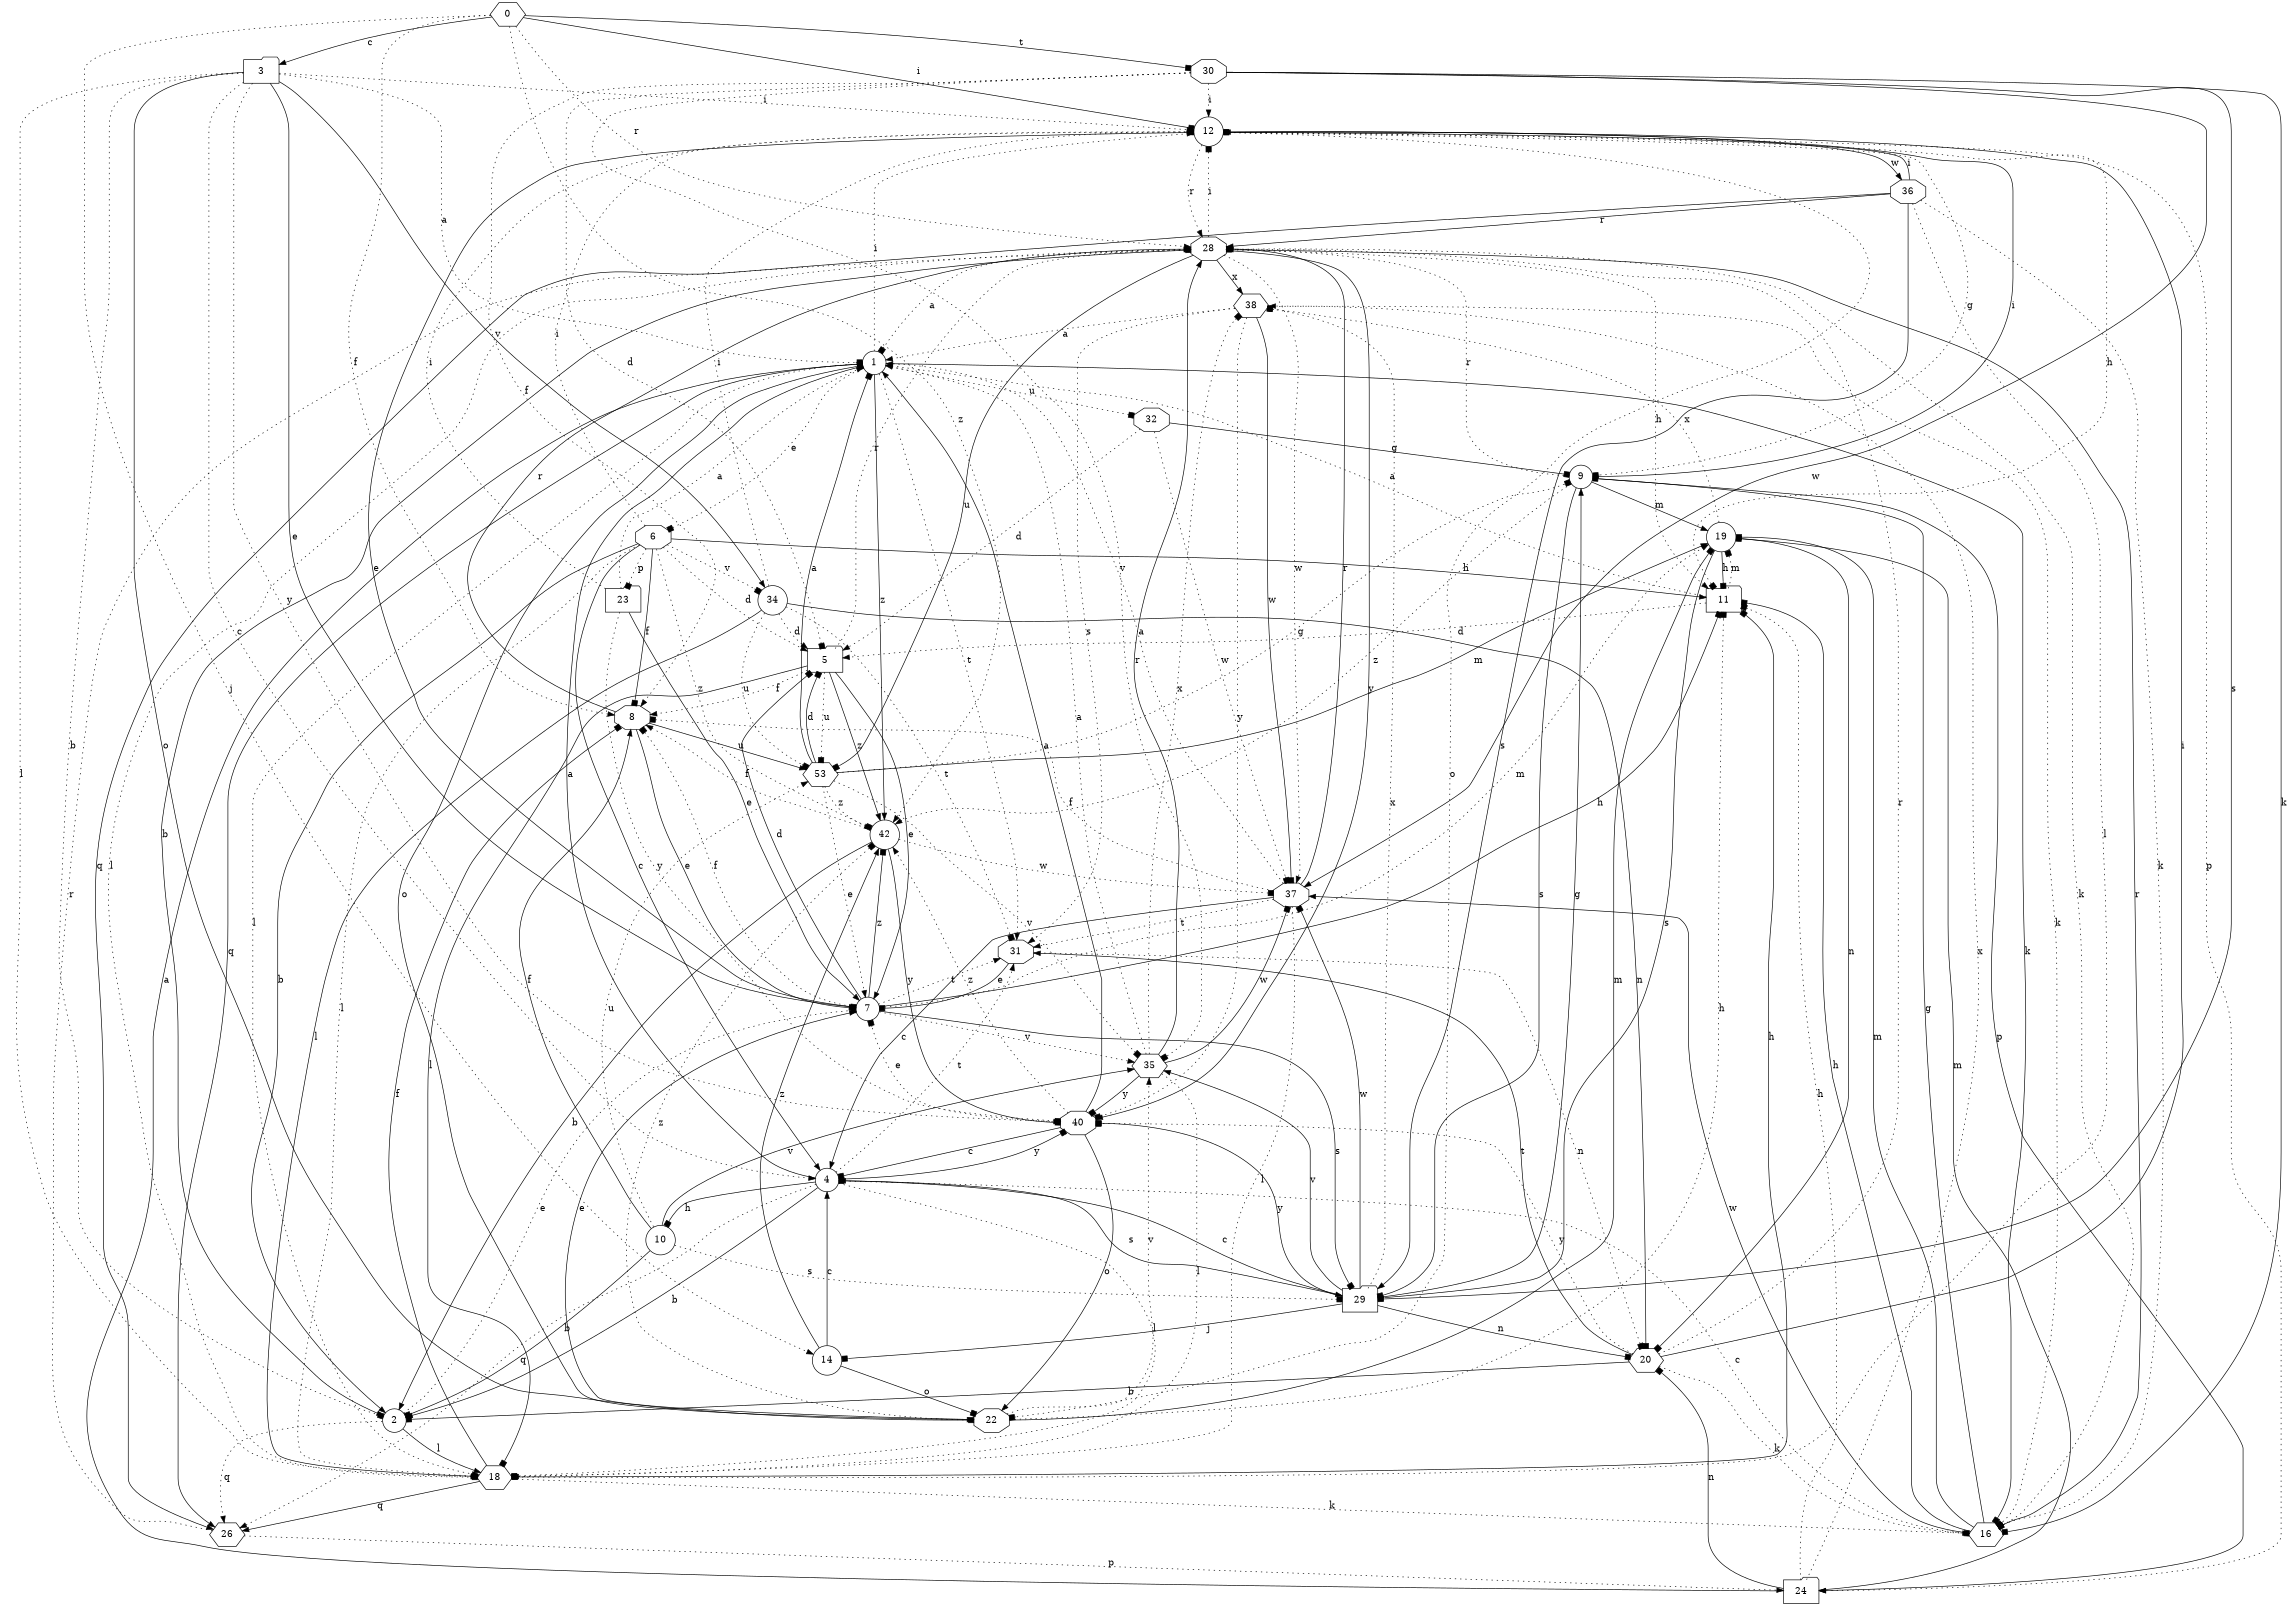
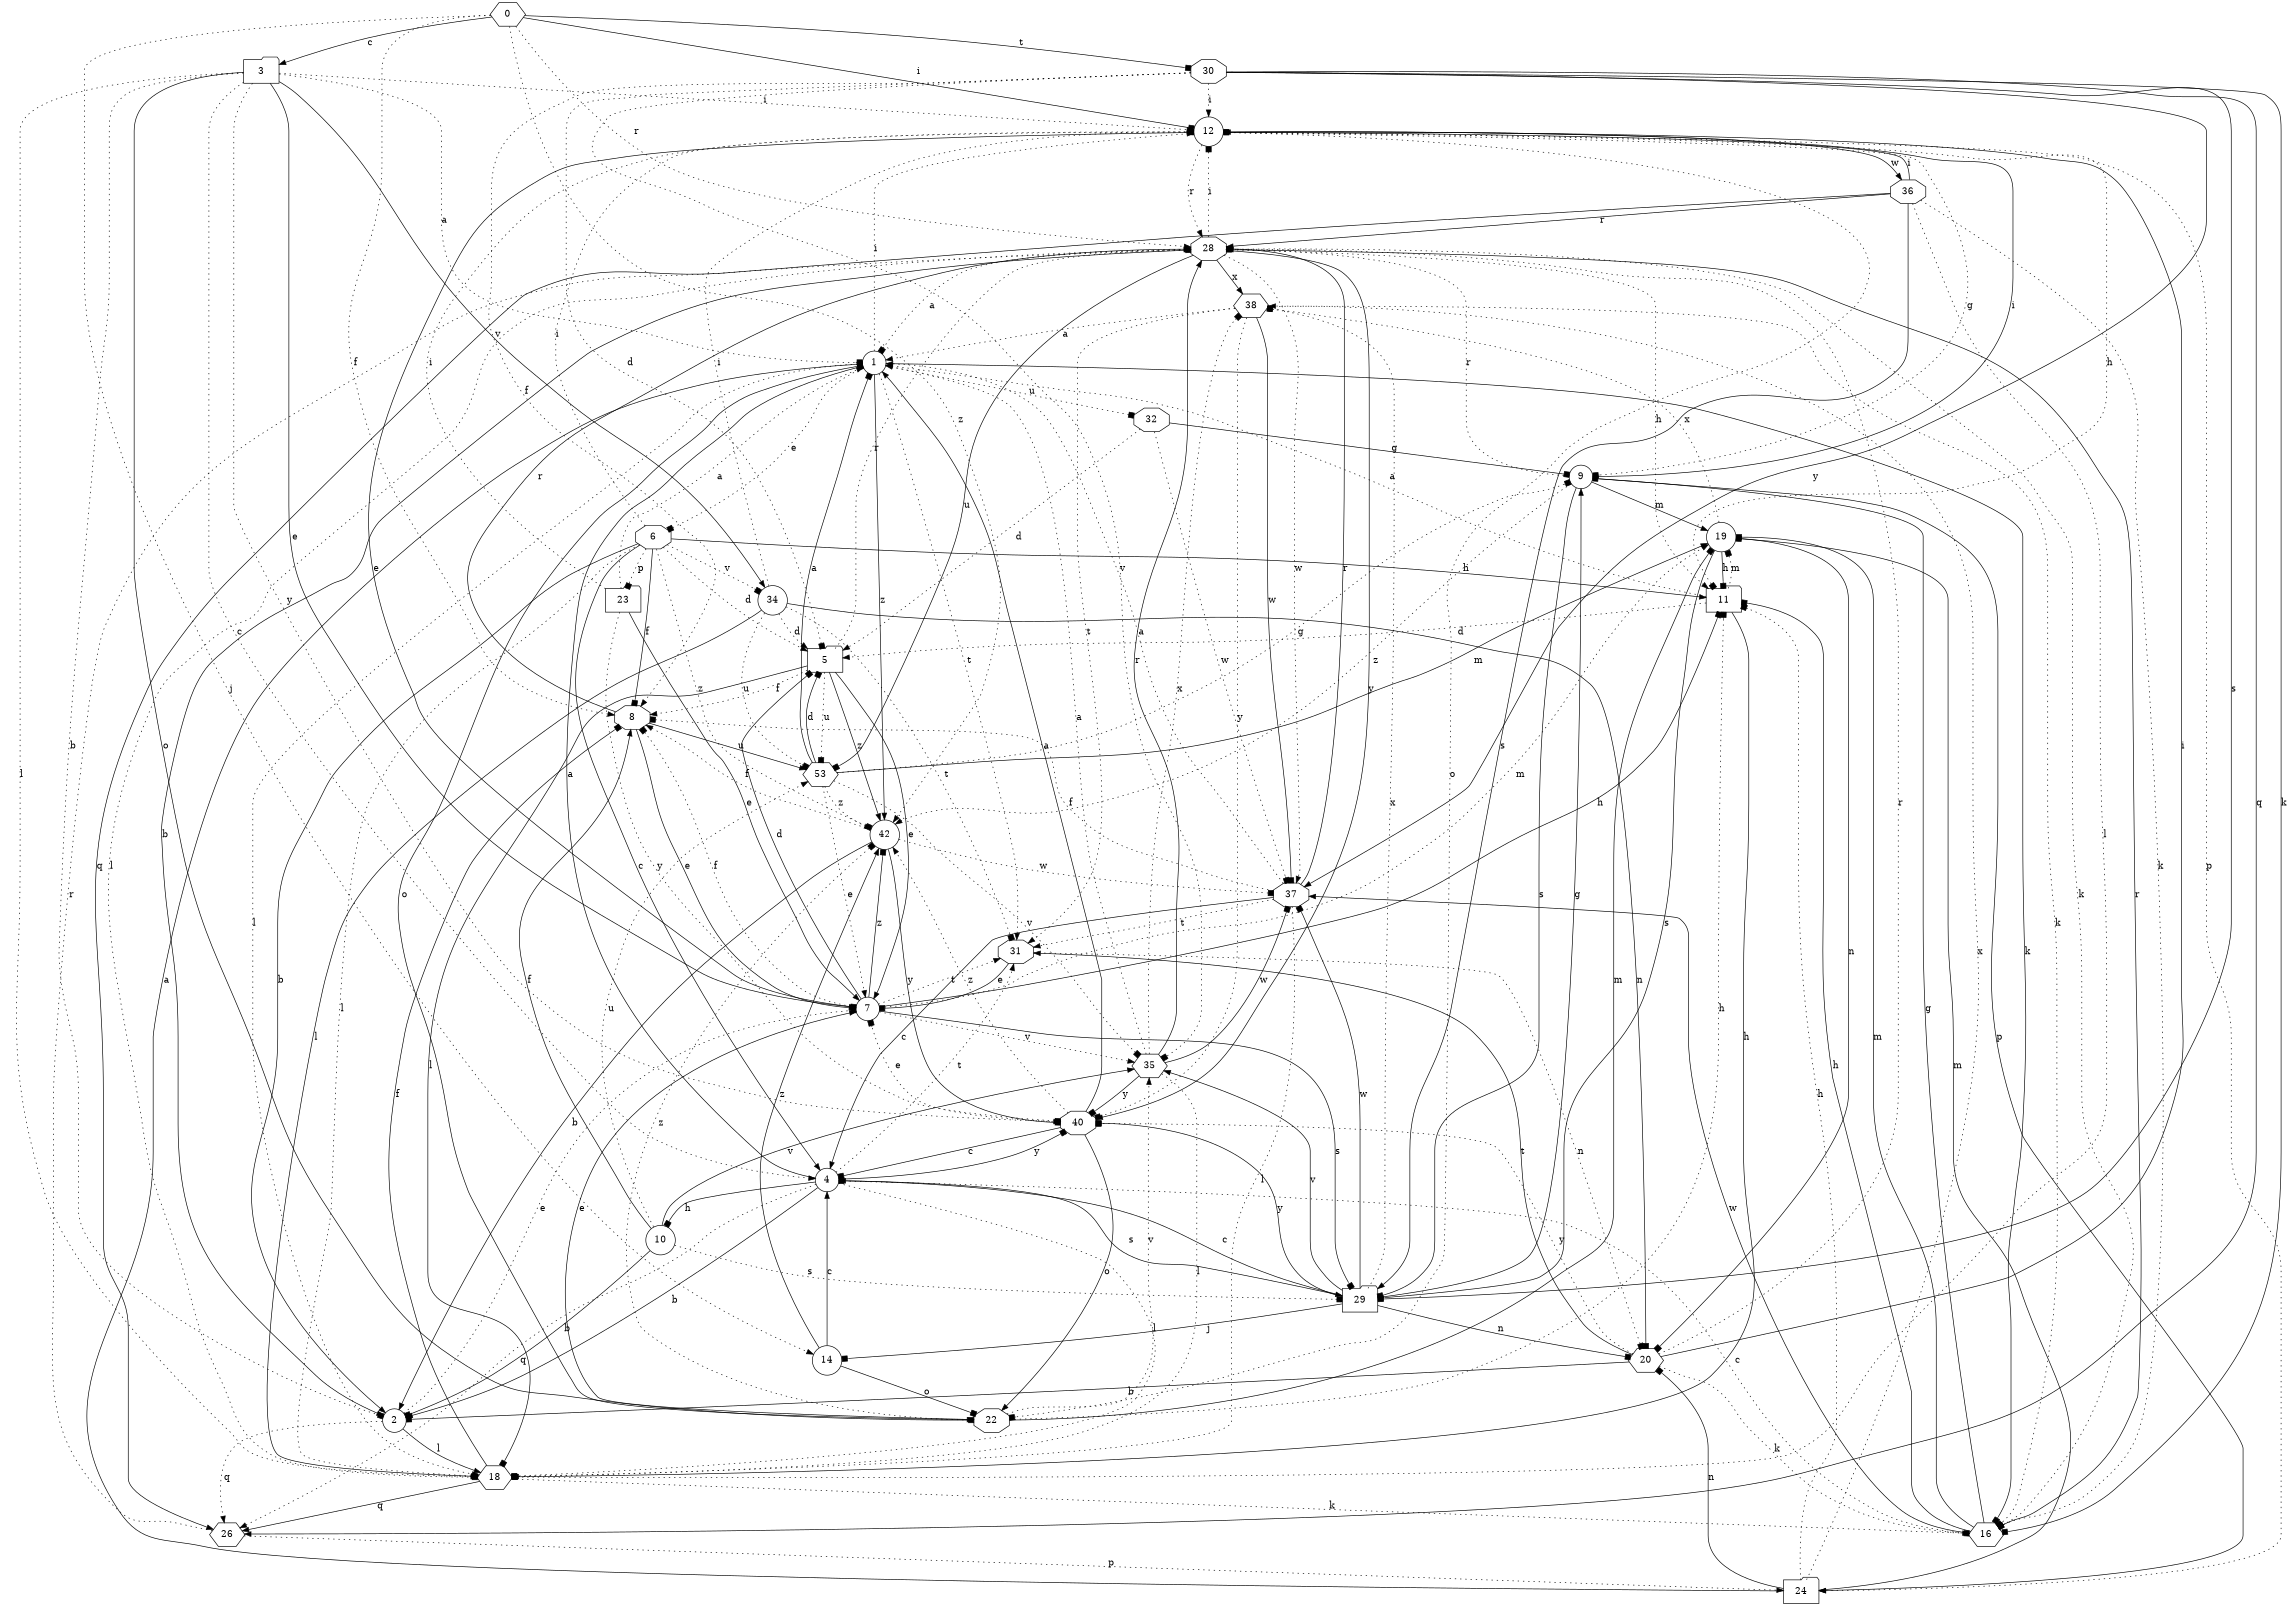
  strict digraph {
    node [shape=circle]
    edge [arrowhead=box style=dotted]
    0 [shape=hexagon]
    3 [shape=folder]
    8 [shape=octagon]
    12
    14
    28 [shape=octagon]
    30 [shape=octagon]
    42
    1
    18 [shape=hexagon]
    22 [shape=octagon]
    2
    7
    4
    34
    40 [shape=octagon]
    n17 [label=53 shape=hexagon]
    11 [shape=folder]
    9
    24 [shape=folder]
    36 [shape=octagon]
    16 [shape=hexagon]
    37 [shape=octagon]
    38 [shape=hexagon]
    26 [shape=hexagon]
    29 [shape=folder]
    5 [shape=folder]
    35 [shape=hexagon]
    6 [shape=octagon]
    31 [shape=octagon]
    32 [shape=octagon]
    23 [shape=folder]
    19
    20 [shape=hexagon]
    10
    0 -> 3 [arrowhead=normal label=c style=solid]
    0 -> 8 [arrowhead=normal label=f]
    0 -> 12 [label=i style=solid]
    0 -> 14 [arrowhead=normal label=j]
    0 -> 28 [arrowhead=normal label=r]
    0 -> 30 [label=t style=solid]
    0 -> 42 [arrowhead=normal label=z]
    3 -> 12 [arrowhead=normal label=i]
    3 -> 1 [label=a]
    3 -> 18 [arrowhead=normal label=l]
    3 -> 22 [label=o style=solid]
    3 -> 2 [label=b]
    3 -> 7 [arrowhead=normal label=e style=solid]
    3 -> 4 [arrowhead=normal label=c]
    3 -> 34 [arrowhead=normal label=v style=solid]
    3 -> 40 [arrowhead=normal label=y]
    8 -> 28 [arrowhead=normal label=r style=solid]
    8 -> 7 [arrowhead=normal label=e style=solid]
    8 -> n17 [arrowhead=normal label=u style=solid]
    12 -> 28 [arrowhead=normal label=r]
    12 -> 22 [label=o]
    12 -> 7 [label=e style=solid]
    12 -> 11 [label=h]
    12 -> 9 [label=g]
    12 -> 24 [arrowhead=normal label=p]
    12 -> 36 [arrowhead=normal label=w style=solid]
    14 -> 42 [arrowhead=normal label=z style=solid]
    14 -> 22 [label=o style=solid]
    14 -> 4 [arrowhead=normal label=c style=solid]
    28 -> 12 [label=i]
    28 -> 1 [label=a]
    28 -> 18 [label=l]
    28 -> 2 [arrowhead=normal label=b style=solid]
    28 -> 40 [arrowhead=normal label=y style=solid]
    28 -> n17 [label=u style=solid]
    28 -> 11 [arrowhead=normal label=h]
    28 -> 16 [label=k]
    28 -> 37 [arrowhead=normal label=w]
    28 -> 38 [arrowhead=normal label=x style=solid]
    30 -> 8 [arrowhead=normal label=f]
    30 -> 12 [arrowhead=normal label=i]
    30 -> 16 [label=k style=solid]
-   30 -> 37 [arrowhead=normal label=w style=solid]
-   1 -> 26 [arrowhead=normal label=q style=solid]
+   30 -> 37 [arrowhead=normal label=y style=solid]
+   30 -> 26 [arrowhead=normal label=q style=solid]
    30 -> 29 [label=s style=solid]
    30 -> 5 [label=d]
    30 -> 35 [label=v]
    42 -> 8 [arrowhead=normal label=f]
    42 -> 2 [arrowhead=normal label=b style=solid]
    42 -> 40 [label=y style=solid]
    42 -> 37 [label=w]
    1 -> 12 [arrowhead=normal label=i]
    1 -> 42 [arrowhead=normal label=z style=solid]
    1 -> 18 [arrowhead=normal label=l]
    1 -> 22 [arrowhead=normal label=o style=solid]
    1 -> 16 [label=k style=solid]
    1 -> 6 [label=e]
    1 -> 31 [arrowhead=normal label=t]
    1 -> 32 [label=u]
    18 -> 8 [label=f style=solid]
-   18 -> 11 [label=h style=solid]
+   11 -> 18 [label=h style=solid]
    18 -> 16 [arrowhead=normal label=k]
    18 -> 26 [arrowhead=normal label=q style=solid]
    22 -> 42 [label=z]
    22 -> 7 [arrowhead=normal label=e style=solid]
    22 -> 11 [label=h]
    22 -> 35 [arrowhead=normal label=v]
    22 -> 19 [label=m style=solid]
    2 -> 18 [arrowhead=normal label=l style=solid]
    2 -> 7 [label=e]
    2 -> 26 [arrowhead=normal label=q]
    7 -> 8 [label=f]
    7 -> 42 [label=z style=solid]
    7 -> 11 [label=h style=solid]
    7 -> 29 [label=s style=solid]
    7 -> 5 [label=d style=solid]
    7 -> 35 [arrowhead=normal label=v]
    7 -> 31 [arrowhead=normal label=t]
    7 -> 19 [arrowhead=normal label=m]
    4 -> 1 [label=a style=solid]
    4 -> 18 [label=l]
    4 -> 2 [arrowhead=normal label=b style=solid]
    4 -> 40 [label=y style=solid]
    4 -> 26 [arrowhead=normal label=q]
    4 -> 29 [arrowhead=normal label=s style=solid]
    4 -> 31 [arrowhead=normal label=t]
    4 -> 10 [label=h style=solid]
    34 -> 12 [arrowhead=normal label=i]
    34 -> 18 [label=l style=solid]
    34 -> n17 [label=u]
    34 -> 5 [arrowhead=normal label=d]
    34 -> 31 [label=t]
    34 -> 20 [label=n style=solid]
    40 -> 42 [arrowhead=normal label=z]
    40 -> 1 [arrowhead=normal label=a style=solid]
    40 -> 22 [arrowhead=normal label=o style=solid]
    40 -> 7 [label=e]
    40 -> 4 [label=c style=solid]
    n17 -> 42 [arrowhead=normal label=z]
    n17 -> 1 [label=a style=solid]
    n17 -> 7 [arrowhead=normal label=e]
    n17 -> 9 [label=g]
    n17 -> 5 [label=d style=solid]
    n17 -> 35 [label=v]
    n17 -> 19 [arrowhead=normal label=m style=solid]
    11 -> 1 [arrowhead=normal label=a]
    11 -> 5 [arrowhead=normal label=d]
    11 -> 19 [label=m]
    9 -> 12 [arrowhead=normal label=i style=solid]
    9 -> 28 [label=r]
    9 -> 42 [arrowhead=normal label=z]
    9 -> 24 [arrowhead=normal label=p style=solid]
    9 -> 29 [label=s style=solid]
    9 -> 19 [arrowhead=normal label=m style=solid]
    24 -> 1 [label=a style=solid]
    24 -> 11 [label=h]
    24 -> 38 [arrowhead=normal label=x]
    24 -> 19 [label=m style=solid]
    24 -> 20 [label=n style=solid]
    36 -> 12 [label=i style=solid]
    36 -> 28 [arrowhead=normal label=r style=solid]
    36 -> 18 [label=l]
    36 -> 16 [label=k]
    36 -> 26 [arrowhead=normal label=q style=solid]
    36 -> 29 [arrowhead=normal label=s style=solid]
    16 -> 28 [arrowhead=normal label=r style=solid]
    16 -> 4 [label=c]
    16 -> 11 [label=h style=solid]
    16 -> 9 [label=g style=solid]
    16 -> 37 [arrowhead=normal label=w style=solid]
    16 -> 19 [label=m style=solid]
    37 -> 8 [label=f]
    37 -> 28 [label=r style=solid]
    37 -> 1 [arrowhead=normal label=a]
    37 -> 18 [label=l]
    37 -> 4 [arrowhead=normal label=c style=solid]
    37 -> 31 [arrowhead=normal label=t]
    38 -> 1 [arrowhead=normal label=a]
    38 -> 40 [label=y]
    38 -> 16 [label=k]
    38 -> 37 [label=w style=solid]
-   38 -> 31 [arrowhead=normal label=s]
+   38 -> 31 [arrowhead=normal label=t]
    26 -> 28 [label=r]
    26 -> 24 [arrowhead=normal label=p]
    29 -> 14 [label=j style=solid]
    29 -> 4 [arrowhead=normal label=c style=solid]
    29 -> 40 [label=y style=solid]
    29 -> 9 [arrowhead=normal label=g style=solid]
    29 -> 37 [label=w style=solid]
    29 -> 38 [label=x]
    29 -> 35 [arrowhead=normal label=v style=solid]
    29 -> 20 [label=n style=solid]
    5 -> 8 [arrowhead=normal label=f]
    5 -> 28 [arrowhead=normal label=r]
    5 -> 42 [arrowhead=normal label=z style=solid]
    5 -> 18 [label=l style=solid]
    5 -> 7 [arrowhead=normal label=e style=solid]
    5 -> n17 [label=u]
    35 -> 28 [arrowhead=normal label=r style=solid]
    35 -> 1 [arrowhead=normal label=a]
    35 -> 18 [arrowhead=normal label=l]
    35 -> 40 [label=y style=solid]
    35 -> 37 [label=w style=solid]
    35 -> 38 [label=x]
    6 -> 8 [label=f style=solid]
    6 -> 12 [label=i]
    6 -> 42 [label=z]
    6 -> 18 [arrowhead=normal label=l]
    6 -> 2 [arrowhead=normal label=b style=solid]
    6 -> 4 [arrowhead=normal label=c style=solid]
    6 -> 34 [label=v]
    6 -> 11 [arrowhead=normal label=h style=solid]
    6 -> 5 [arrowhead=normal label=d]
    6 -> 23 [label=p]
    31 -> 7 [label=e style=solid]
    31 -> 20 [label=n]
    32 -> 9 [label=g style=solid]
    32 -> 37 [label=w]
    32 -> 5 [arrowhead=normal label=d]
    23 -> 12 [label=i]
    23 -> 1 [arrowhead=normal label=a]
    23 -> 7 [arrowhead=normal label=e style=solid]
    23 -> 40 [label=y]
    19 -> 11 [label=h style=solid]
    19 -> 38 [label=x]
    19 -> 29 [label=s style=solid]
    19 -> 20 [label=n style=solid]
    20 -> 12 [label=i style=solid]
    20 -> 28 [arrowhead=normal label=r]
    20 -> 2 [label=b style=solid]
    20 -> 40 [label=y]
    20 -> 16 [label=k]
    20 -> 31 [arrowhead=normal label=t style=solid]
    10 -> 8 [arrowhead=normal label=f style=solid]
    10 -> 2 [label=b style=solid]
    10 -> n17 [arrowhead=normal label=u]
    10 -> 29 [label=s]
    10 -> 35 [arrowhead=normal label=v style=solid]
  }
